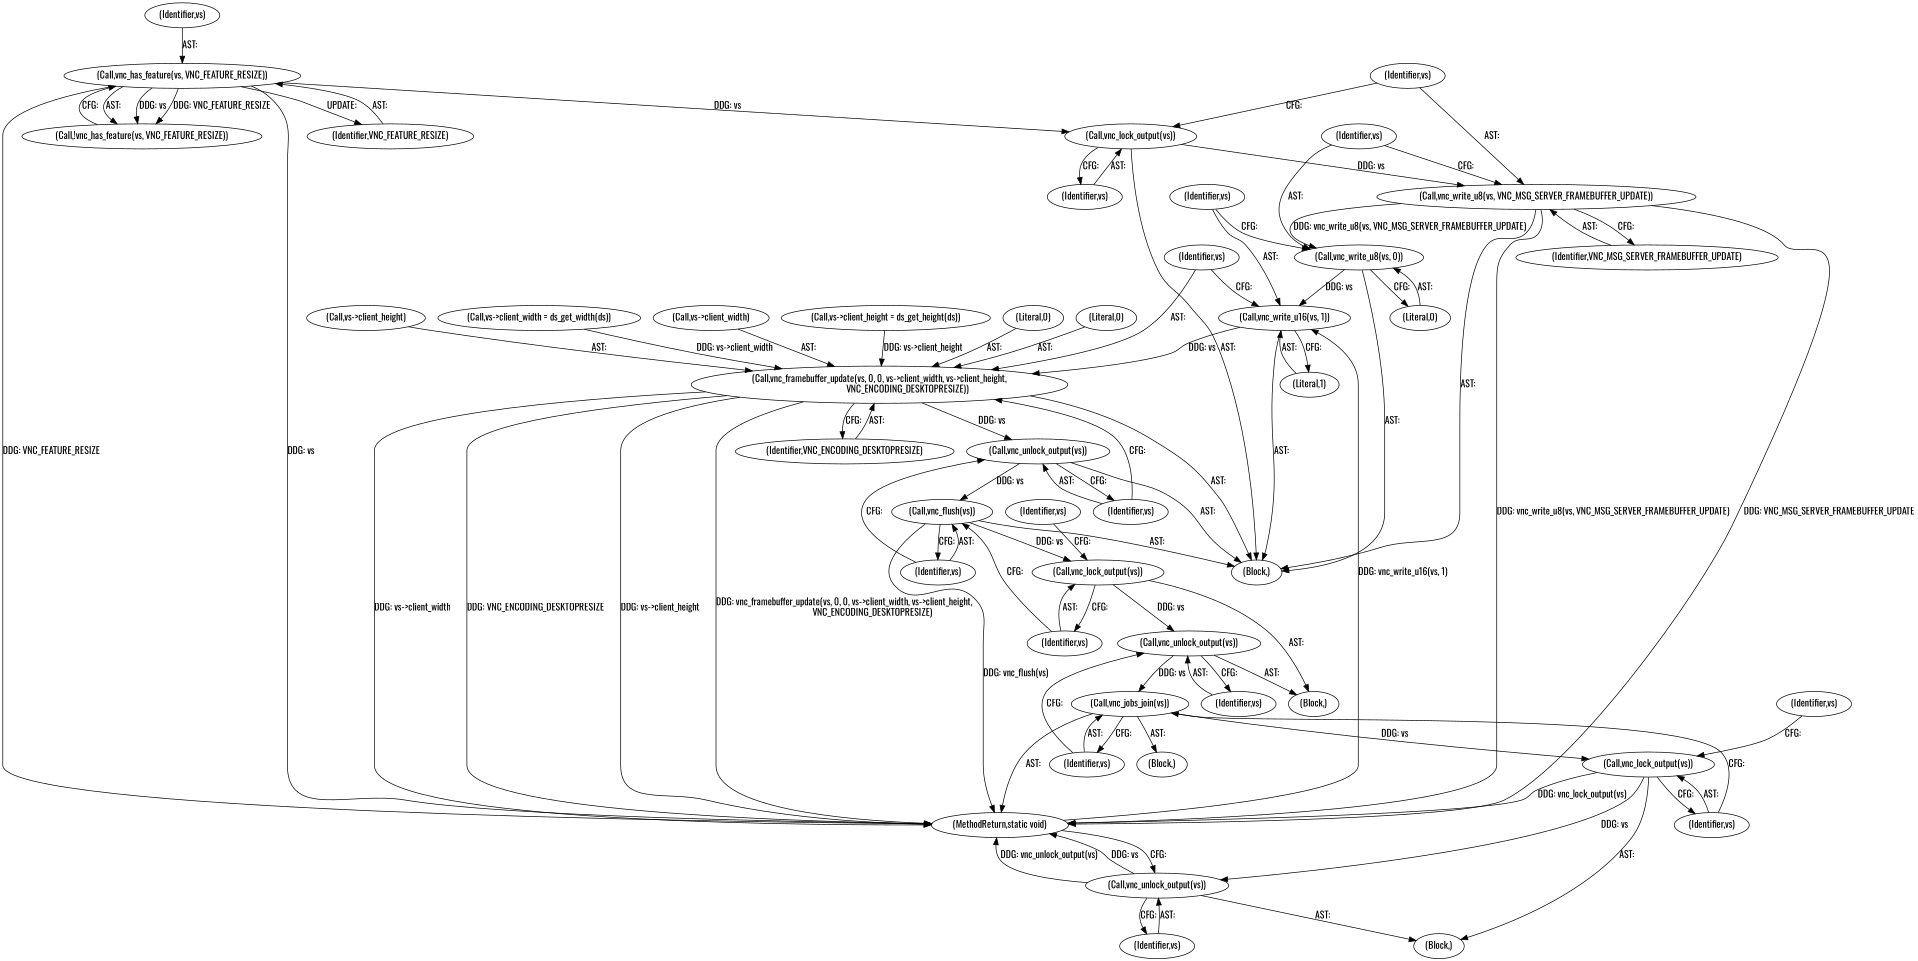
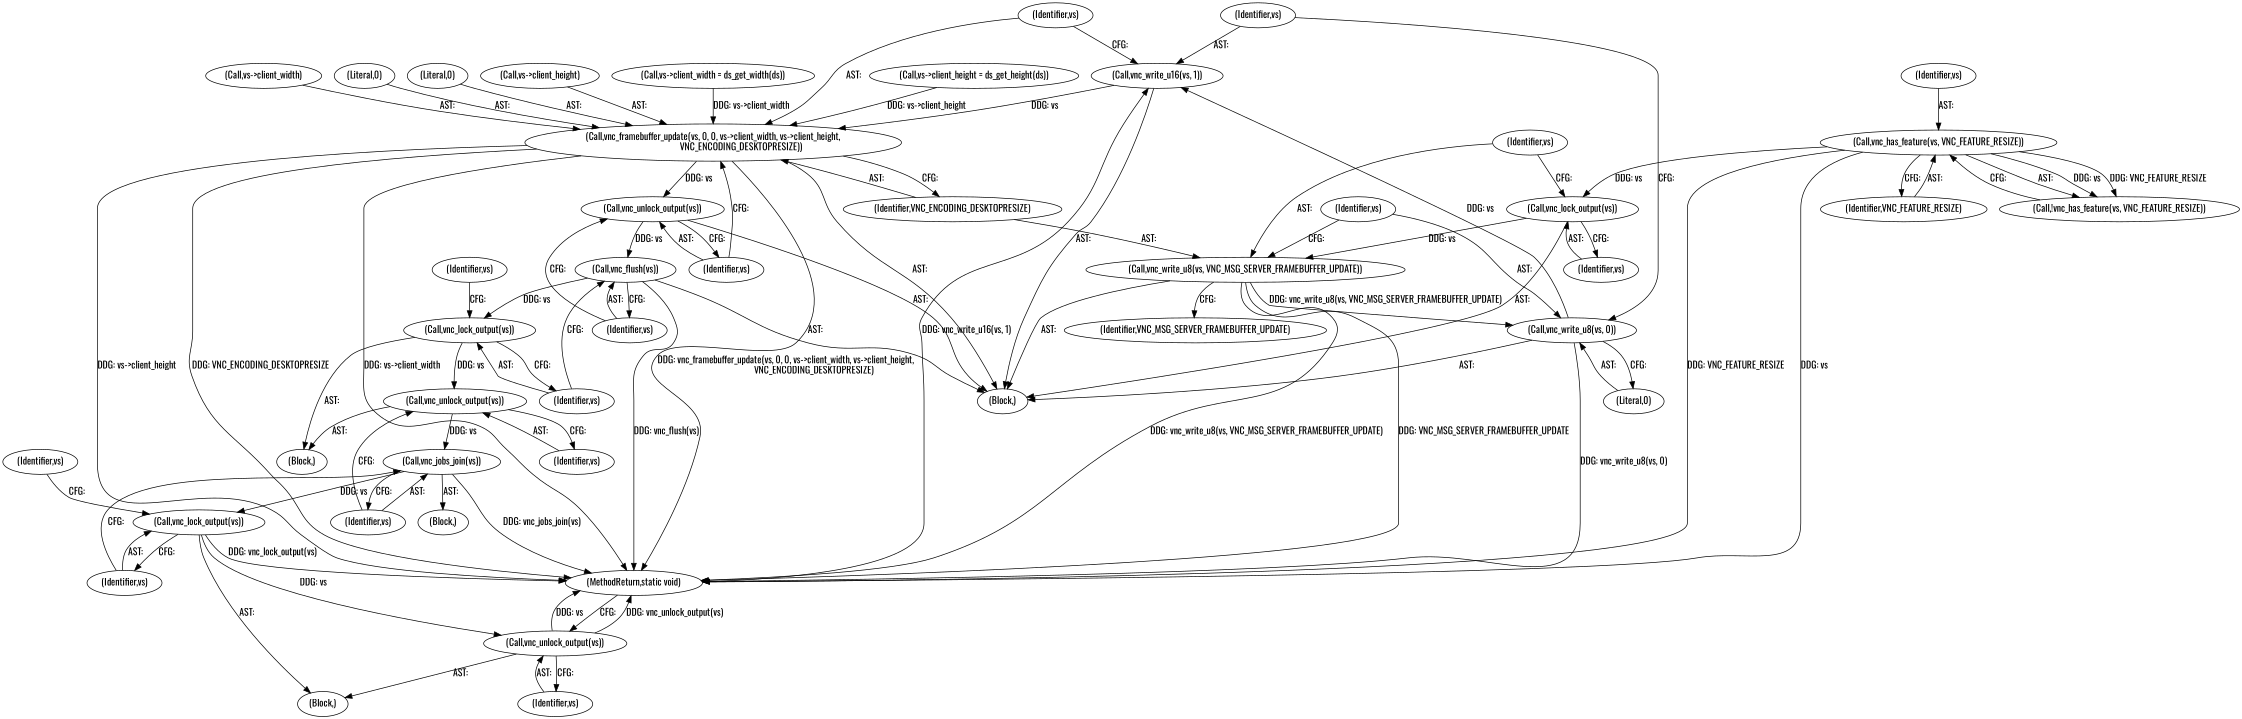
  digraph {
    fontname=Oswald
    node [fontname=Oswald]
    edge [fontname=Oswald]
    n1 [label="(Call,vnc_write_u16(vs, 1))"]
    n2 [label="(Call,vnc_framebuffer_update(vs, 0, 0, vs->client_width, vs->client_height,\n                           VNC_ENCODING_DESKTOPRESIZE))"]
-   n3 [label="(Literal,1)"]
    n4 [label="(Block,)"]
    n5 [label="(MethodReturn,static void)"]
    n6 [label="(Call,vnc_unlock_output(vs))"]
    n7 [label="(Identifier,VNC_ENCODING_DESKTOPRESIZE)"]
    n8 [label="(Call,vnc_unlock_output(vs))"]
    n9 [label="(Call,vnc_write_u8(vs, 0))"]
    n10 [label="(Literal,0)"]
    n11 [label="(Call,vnc_write_u8(vs, VNC_MSG_SERVER_FRAMEBUFFER_UPDATE))"]
    n12 [label="(Identifier,VNC_MSG_SERVER_FRAMEBUFFER_UPDATE)"]
    n13 [label="(Call,vnc_lock_output(vs))"]
    n14 [label="(Identifier,vs)"]
    n15 [label="(Call,vnc_has_feature(vs, VNC_FEATURE_RESIZE))"]
    n16 [label="(Call,!vnc_has_feature(vs, VNC_FEATURE_RESIZE))"]
    n17 [label="(Identifier,VNC_FEATURE_RESIZE)"]
    n18 [label="(Call,vnc_flush(vs))"]
    n19 [label="(Identifier,vs)"]
    n20 [label="(Call,vnc_lock_output(vs))"]
    n21 [label="(Identifier,vs)"]
    n22 [label="(Call,vnc_unlock_output(vs))"]
    n23 [label="(Identifier,vs)"]
    n24 [label="(Block,)"]
    n25 [label="(Call,vnc_jobs_join(vs))"]
    n26 [label="(Identifier,vs)"]
    n27 [label="(Call,vnc_lock_output(vs))"]
    n28 [label="(Block,)"]
    n29 [label="(Identifier,vs)"]
    n30 [label="(Identifier,vs)"]
    n31 [label="(Block,)"]
    n32 [label="(Identifier,vs)"]
    n33 [label="(Call,vs->client_height = ds_get_height(ds))"]
    n34 [label="(Literal,0)"]
    n35 [label="(Literal,0)"]
    n36 [label="(Call,vs->client_height)"]
    n37 [label="(Identifier,vs)"]
    n38 [label="(Identifier,vs)"]
    n39 [label="(Identifier,vs)"]
    n40 [label="(Call,vs->client_width = ds_get_width(ds))"]
    n41 [label="(Identifier,vs)"]
    n42 [label="(Identifier,vs)"]
    n43 [label="(Identifier,vs)"]
    n44 [label="(Identifier,vs)"]
    n45 [label="(Call,vs->client_width)"]
    n1 -> n2 [label="DDG: vs"]
-   n1 -> n3 [label="CFG: "]
    n1 -> n4 [label="AST: "]
    n2 -> n4 [label="AST: "]
    n2 -> n5 [label="DDG: vs->client_width"]
    n2 -> n5 [label="DDG: vs->client_height"]
    n2 -> n5 [label="DDG: VNC_ENCODING_DESKTOPRESIZE"]
    n2 -> n5 [label="DDG: vnc_framebuffer_update(vs, 0, 0, vs->client_width, vs->client_height,\n                           VNC_ENCODING_DESKTOPRESIZE)"]
    n2 -> n6 [label="DDG: vs"]
    n2 -> n7 [label="CFG: "]
-   n3 -> n1 [label="AST: "]
    n5 -> n1 [label="DDG: vnc_write_u16(vs, 1)"]
    n5 -> n8 [label="CFG: "]
    n6 -> n4 [label="AST: "]
    n6 -> n18 [label="DDG: vs"]
    n6 -> n19 [label="CFG: "]
    n7 -> n2 [label="AST: "]
    n8 -> n5 [label="DDG: vnc_unlock_output(vs)"]
    n8 -> n5 [label="DDG: vs"]
    n8 -> n31 [label="AST: "]
    n8 -> n32 [label="CFG: "]
    n9 -> n1 [label="DDG: vs"]
    n9 -> n4 [label="AST: "]
+   n9 -> n5 [label="DDG: vnc_write_u8(vs, 0)"]
    n9 -> n10 [label="CFG: "]
    n10 -> n9 [label="AST: "]
    n11 -> n4 [label="AST: "]
    n11 -> n5 [label="DDG: VNC_MSG_SERVER_FRAMEBUFFER_UPDATE"]
    n11 -> n5 [label="DDG: vnc_write_u8(vs, VNC_MSG_SERVER_FRAMEBUFFER_UPDATE)"]
    n11 -> n9 [label="DDG: vnc_write_u8(vs, VNC_MSG_SERVER_FRAMEBUFFER_UPDATE)"]
    n11 -> n12 [label="CFG: "]
-   n12 -> n11 [label="AST: "]
+   n7 -> n11 [label="AST: "]
    n13 -> n4 [label="AST: "]
    n13 -> n11 [label="DDG: vs"]
    n13 -> n14 [label="CFG: "]
    n14 -> n13 [label="AST: "]
    n15 -> n5 [label="DDG: vs"]
    n15 -> n5 [label="DDG: VNC_FEATURE_RESIZE"]
    n15 -> n13 [label="DDG: vs"]
    n15 -> n16 [label="AST: "]
    n15 -> n16 [label="DDG: vs"]
    n15 -> n16 [label="DDG: VNC_FEATURE_RESIZE"]
-   n15 -> n17 [label="UPDATE: "]
+   n15 -> n17 [label="CFG: "]
    n16 -> n15 [label="CFG: "]
    n17 -> n15 [label="AST: "]
    n18 -> n4 [label="AST: "]
    n18 -> n5 [label="DDG: vnc_flush(vs)"]
    n18 -> n20 [label="DDG: vs"]
    n18 -> n21 [label="CFG: "]
    n19 -> n2 [label="CFG: "]
    n19 -> n6 [label="AST: "]
    n20 -> n22 [label="DDG: vs"]
    n20 -> n23 [label="CFG: "]
    n20 -> n24 [label="AST: "]
    n21 -> n6 [label="CFG: "]
    n21 -> n18 [label="AST: "]
    n22 -> n24 [label="AST: "]
    n22 -> n25 [label="DDG: vs"]
    n22 -> n26 [label="CFG: "]
    n23 -> n18 [label="CFG: "]
    n23 -> n20 [label="AST: "]
-   n25 -> n5 [label="AST: "]
+   n25 -> n5 [label="DDG: vnc_jobs_join(vs)"]
    n25 -> n27 [label="DDG: vs"]
    n25 -> n28 [label="AST: "]
    n25 -> n29 [label="CFG: "]
    n26 -> n22 [label="AST: "]
    n27 -> n5 [label="DDG: vnc_lock_output(vs)"]
    n27 -> n8 [label="DDG: vs"]
    n27 -> n30 [label="CFG: "]
    n27 -> n31 [label="AST: "]
    n29 -> n22 [label="CFG: "]
    n29 -> n25 [label="AST: "]
    n30 -> n25 [label="CFG: "]
    n30 -> n27 [label="AST: "]
    n32 -> n8 [label="AST: "]
    n33 -> n2 [label="DDG: vs->client_height"]
    n34 -> n2 [label="AST: "]
    n35 -> n2 [label="AST: "]
    n36 -> n2 [label="AST: "]
    n37 -> n20 [label="CFG: "]
    n38 -> n15 [label="AST: "]
    n39 -> n27 [label="CFG: "]
    n40 -> n2 [label="DDG: vs->client_width"]
    n41 -> n11 [label="AST: "]
    n41 -> n13 [label="CFG: "]
    n42 -> n9 [label="AST: "]
    n42 -> n11 [label="CFG: "]
    n43 -> n1 [label="CFG: "]
    n43 -> n2 [label="AST: "]
    n44 -> n1 [label="AST: "]
    n44 -> n9 [label="CFG: "]
    n45 -> n2 [label="AST: "]
  }
